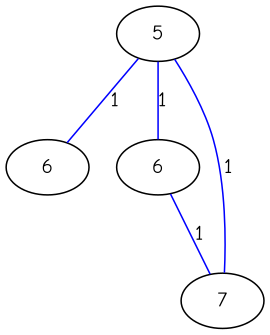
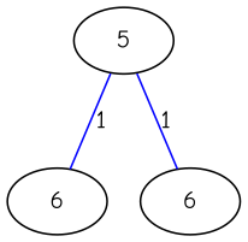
  graph {
    fontname="Comic Neue"
    node [fontname="Comic Neue"]
    edge [color=blue fontname="Comic Neue"]
    n1 [label=5]
    n2 [label=6]
    n3 [label=6]
-   n4 [label=7]
    n1 -- n2 [label=1]
    n1 -- n3 [label=1]
-   n1 -- n4 [label=1]
-   n3 -- n4 [label=1]
  }
